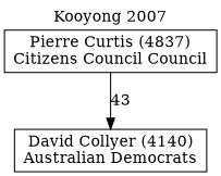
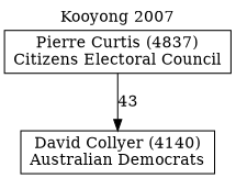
  digraph {
    label="Kooyong 2007"
    labelloc=t
    mclimit=10
    node [shape=box]
    n1 [label="David Collyer (4140)\nAustralian Democrats"]
-   n2 [label="Pierre Curtis (4837)\nCitizens Council Council"]
+   n2 [label="Pierre Curtis (4837)\nCitizens Electoral Council"]
    n2 -> n1 [label=43]
  }
